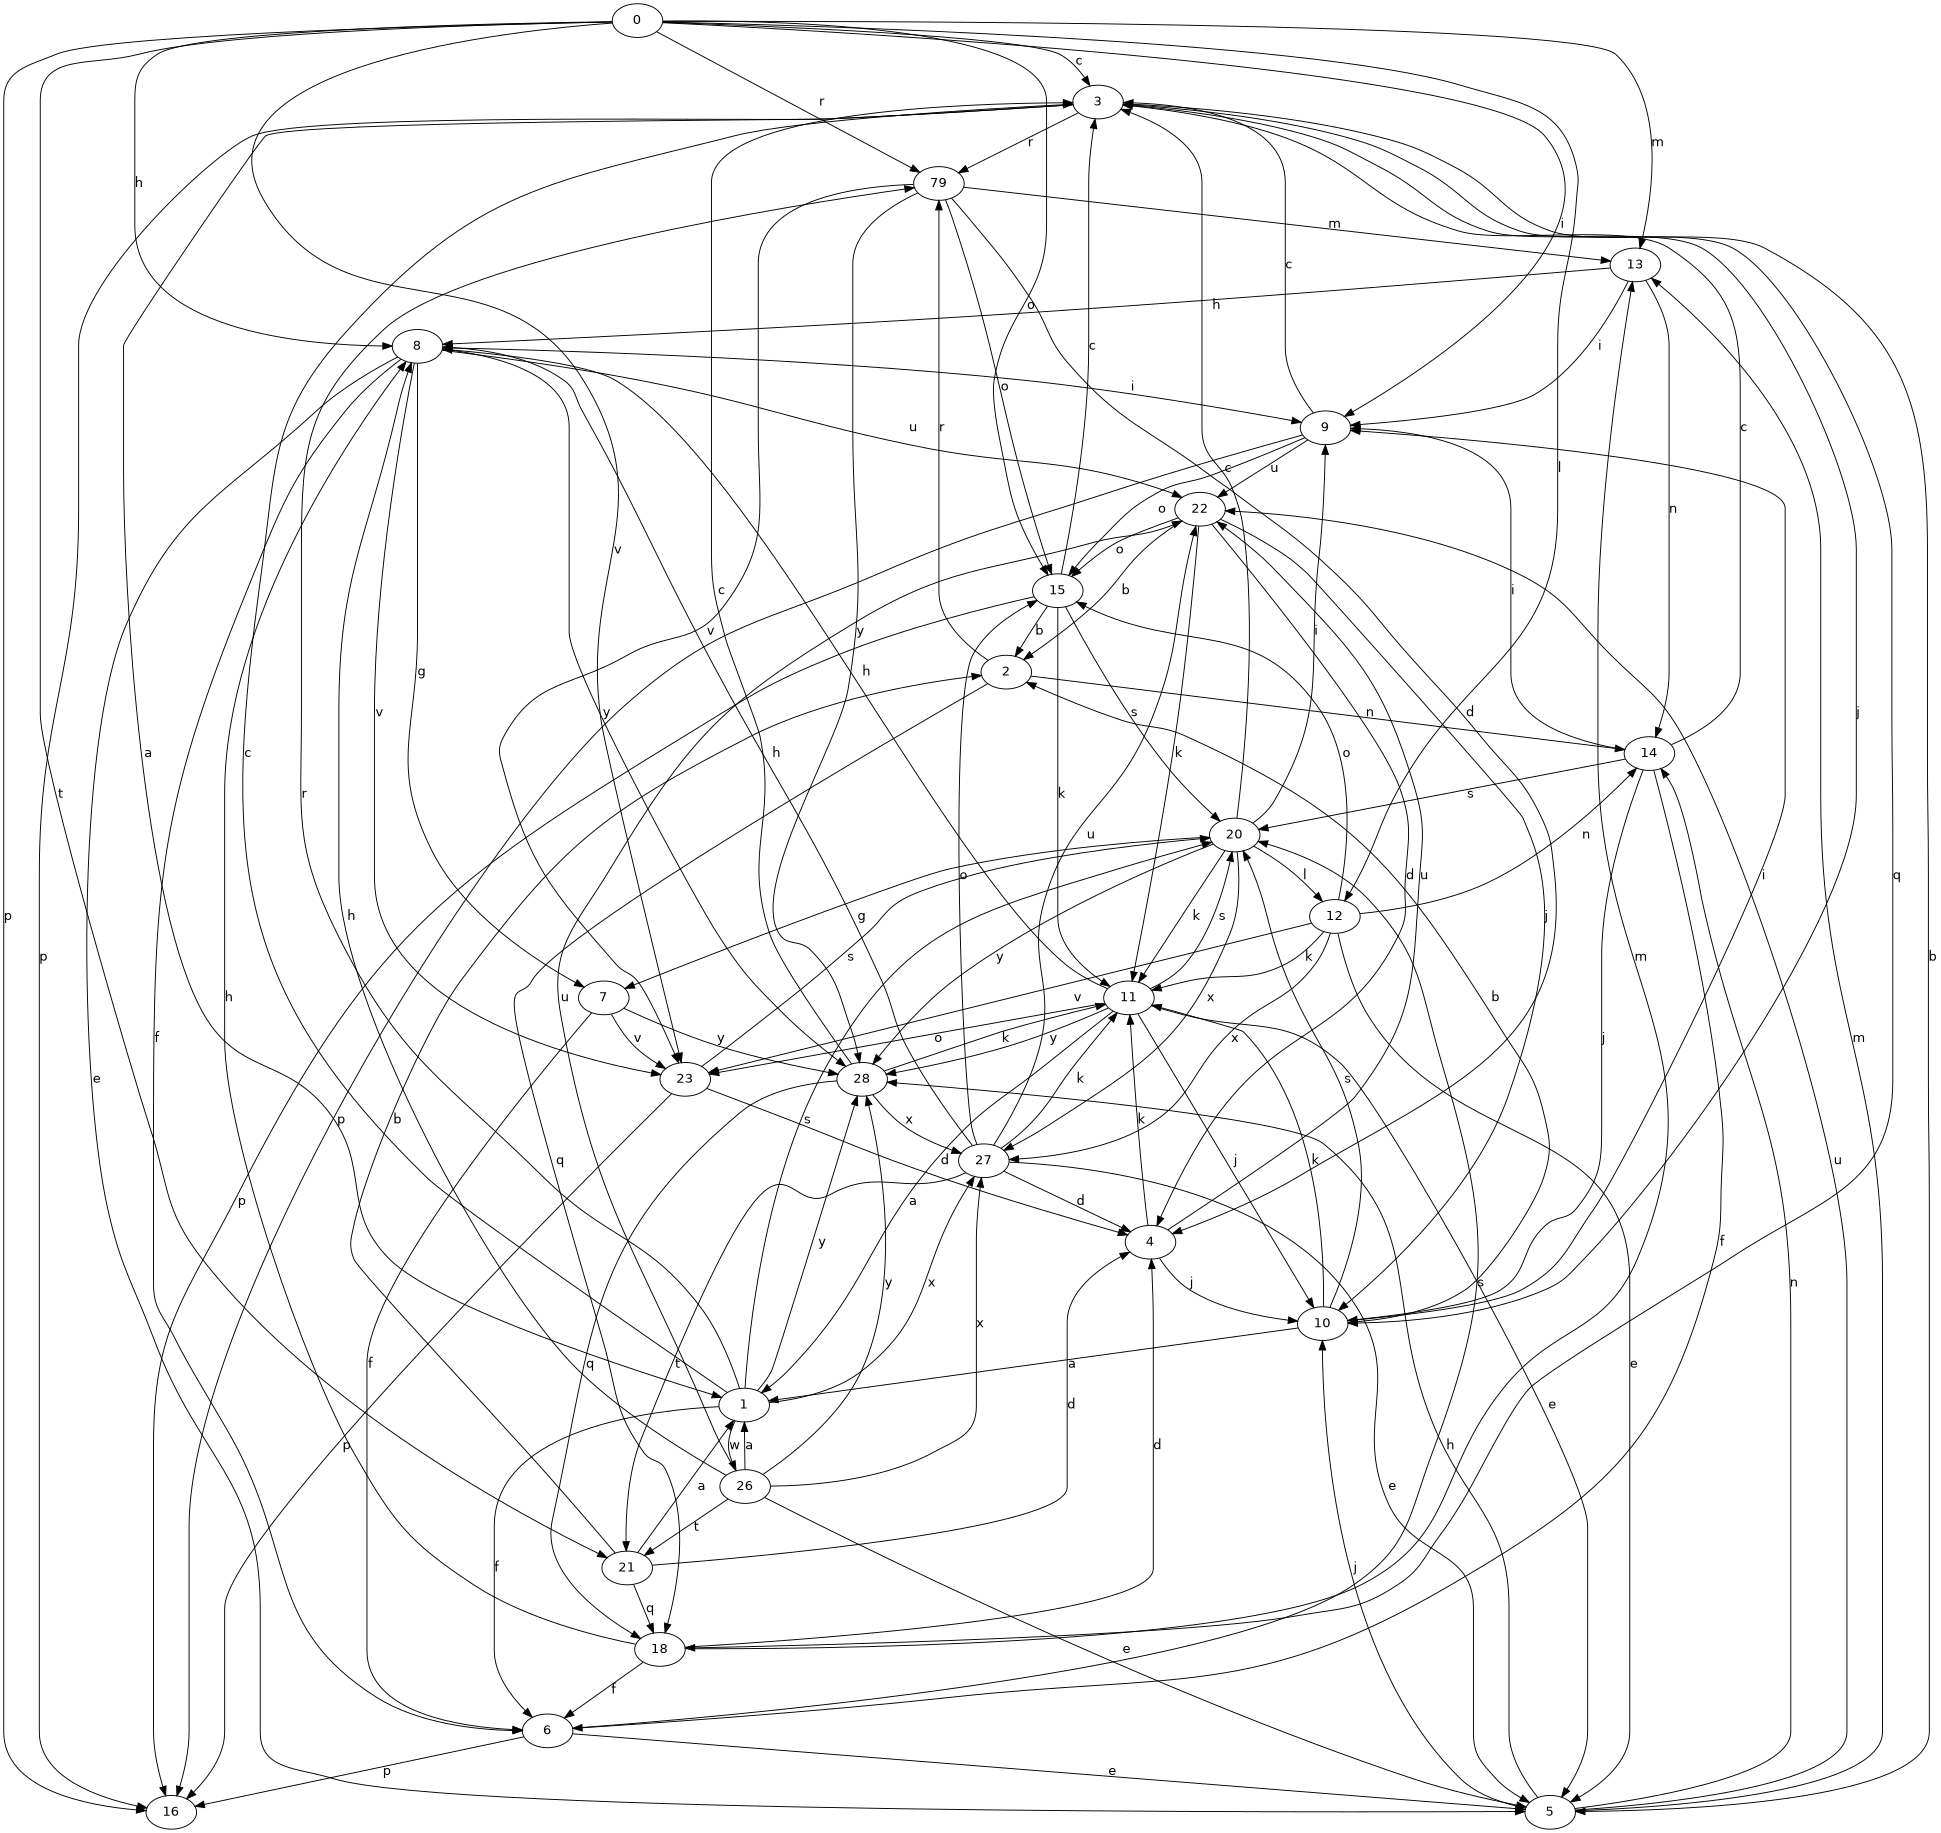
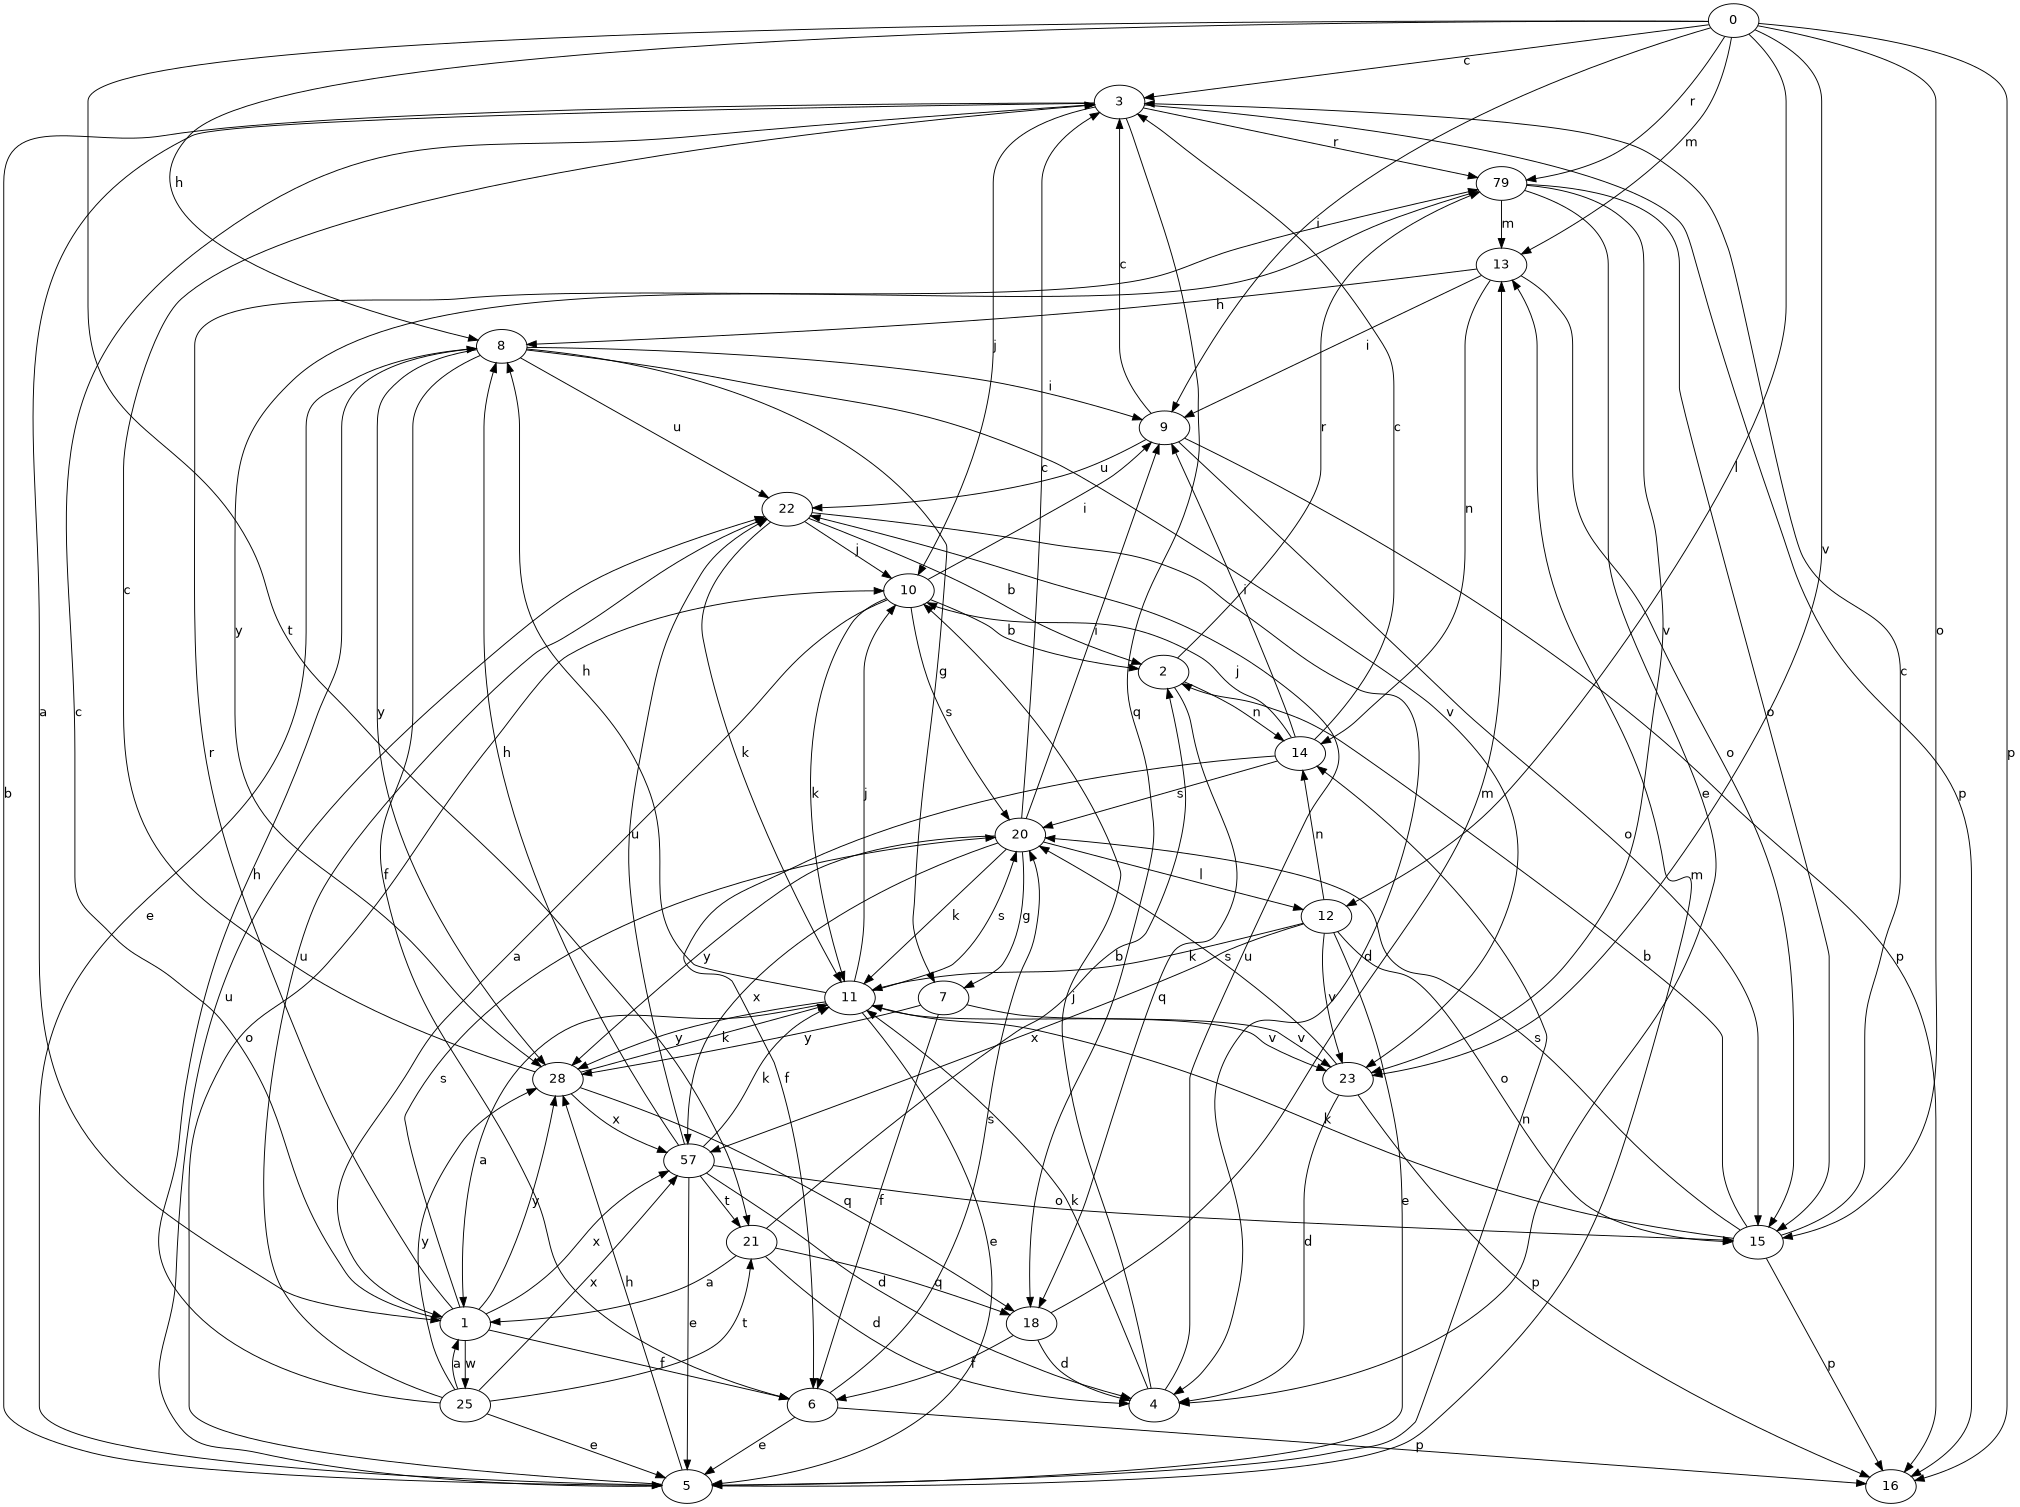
  strict digraph {
    fontname="DejaVu Sans"
    node [fontname="DejaVu Sans"]
    edge [fontname="DejaVu Sans"]
    0
    3
    8
    9
    12
    13
    15
    16
    n9 [label=79]
    21
    23
    1
    18
    10
    5
    6
    28
    22
    7
-   27
+   27 [label=57]
    14
    11
    20
    2
    4
-   25 [label=26]
+   25
    0 -> 3 [label=c]
    0 -> 8 [label=h]
    0 -> 9 [label=i]
    0 -> 12 [label=l]
    0 -> 13 [label=m]
    0 -> 15 [label=o]
    0 -> 16 [label=p]
    0 -> n9 [label=r]
    0 -> 21 [label=t]
    0 -> 23 [label=v]
    3 -> 16 [label=p]
    3 -> n9 [label=r]
    3 -> 1 [label=a]
    3 -> 18 [label=q]
    3 -> 10 [label=j]
    3 -> 5 [label=b]
    8 -> 9 [label=i]
    8 -> 23 [label=v]
    8 -> 5 [label=e]
    8 -> 6 [label=f]
    8 -> 28 [label=y]
    8 -> 22 [label=u]
    8 -> 7 [label=g]
    9 -> 3 [label=c]
    9 -> 15 [label=o]
    9 -> 16 [label=p]
    9 -> 22 [label=u]
    12 -> 15 [label=o]
    12 -> 23 [label=v]
    12 -> 5 [label=e]
    12 -> 27 [label=x]
    12 -> 14 [label=n]
    12 -> 11 [label=k]
    13 -> 8 [label=h]
    13 -> 9 [label=i]
-   22 -> 15 [label=o]
+   13 -> 15 [label=o]
    13 -> 14 [label=n]
    15 -> 3 [label=c]
    15 -> 16 [label=p]
    15 -> 11 [label=k]
    15 -> 20 [label=s]
    15 -> 2 [label=b]
    n9 -> 13 [label=m]
    n9 -> 15 [label=o]
    n9 -> 23 [label=v]
    n9 -> 28 [label=y]
-   n9 -> 4 [label=d]
+   n9 -> 4 [label=e]
    21 -> 1 [label=a]
    21 -> 18 [label=q]
    21 -> 2 [label=b]
    21 -> 4 [label=d]
    23 -> 16 [label=p]
    23 -> 20 [label=s]
    23 -> 4 [label=d]
    1 -> 3 [label=c]
    1 -> n9 [label=r]
    1 -> 6 [label=f]
    1 -> 28 [label=y]
    1 -> 27 [label=x]
    1 -> 20 [label=s]
    1 -> 25 [label=w]
-   18 -> 8 [label=h]
    18 -> 13 [label=m]
    18 -> 6 [label=f]
    18 -> 4 [label=d]
    10 -> 9 [label=i]
    10 -> 1 [label=a]
    10 -> 11 [label=k]
    10 -> 20 [label=s]
    10 -> 2 [label=b]
    5 -> 13 [label=m]
-   5 -> 10 [label=j]
+   5 -> 10 [label=o]
    5 -> 28 [label=h]
    5 -> 22 [label=u]
    5 -> 14 [label=n]
    6 -> 16 [label=p]
    6 -> 5 [label=e]
    6 -> 20 [label=s]
    28 -> 3 [label=c]
    28 -> 18 [label=q]
    28 -> 27 [label=x]
    28 -> 11 [label=k]
    22 -> 10 [label=j]
    22 -> 11 [label=k]
    22 -> 2 [label=b]
    22 -> 4 [label=d]
    7 -> 23 [label=v]
    7 -> 6 [label=f]
    7 -> 28 [label=y]
    27 -> 8 [label=h]
    27 -> 15 [label=o]
    27 -> 21 [label=t]
    27 -> 5 [label=e]
    27 -> 22 [label=u]
    27 -> 11 [label=k]
    27 -> 4 [label=d]
    14 -> 3 [label=c]
    14 -> 9 [label=i]
    14 -> 10 [label=j]
    14 -> 6 [label=f]
    14 -> 20 [label=s]
    11 -> 8 [label=h]
-   11 -> 23 [label=o]
+   11 -> 23 [label=v]
    11 -> 1 [label=a]
    11 -> 10 [label=j]
    11 -> 5 [label=e]
    11 -> 28 [label=y]
    11 -> 20 [label=s]
    20 -> 3 [label=c]
    20 -> 9 [label=i]
    20 -> 12 [label=l]
    20 -> 28 [label=y]
    20 -> 7 [label=g]
    20 -> 27 [label=x]
    20 -> 11 [label=k]
    2 -> n9 [label=r]
    2 -> 18 [label=q]
    2 -> 14 [label=n]
    4 -> 10 [label=j]
    4 -> 22 [label=u]
    4 -> 11 [label=k]
    25 -> 8 [label=h]
    25 -> 21 [label=t]
    25 -> 1 [label=a]
    25 -> 5 [label=e]
    25 -> 28 [label=y]
    25 -> 22 [label=u]
    25 -> 27 [label=x]
  }
